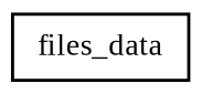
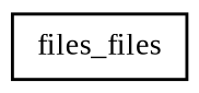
  digraph {
    rankdir=LR
    fontname="Liberation Serif"
-   n1 [color=black fillcolor=white fontname="Liberation Serif" fontsize=10 height=0.2 label=files_data shape=record style=filled width=0.4]
+   n1 [color=black fillcolor=white fontname="Liberation Serif" fontsize=10 height=0.2 label=files_files shape=record style=filled width=0.4]
  }
